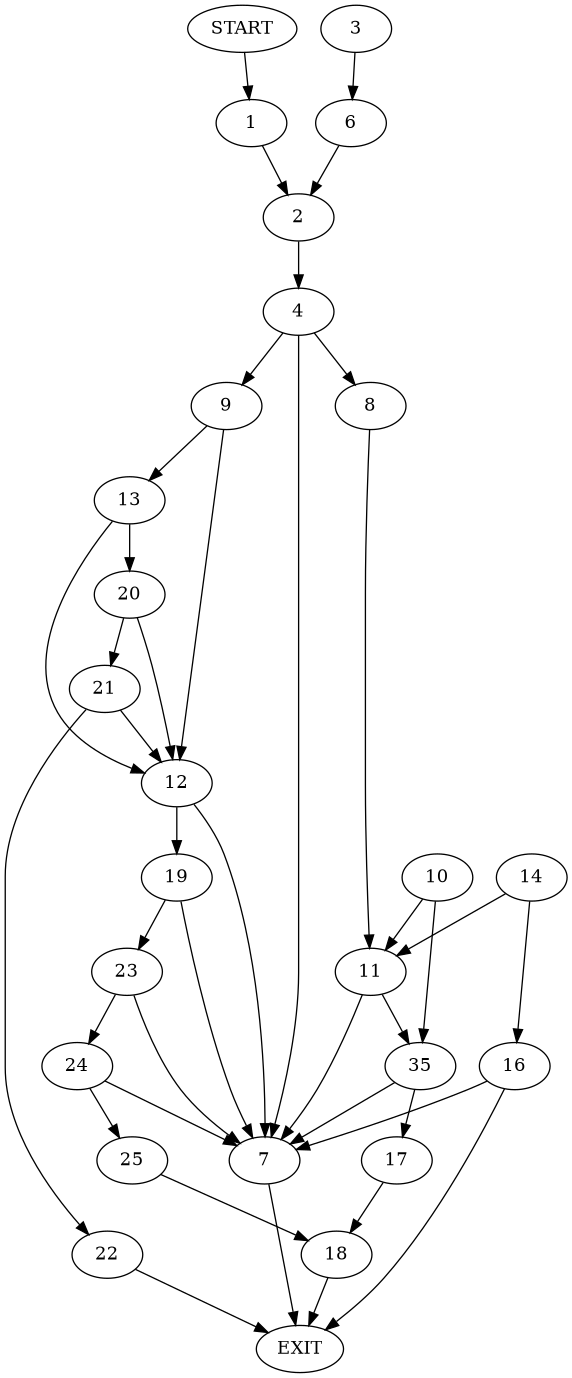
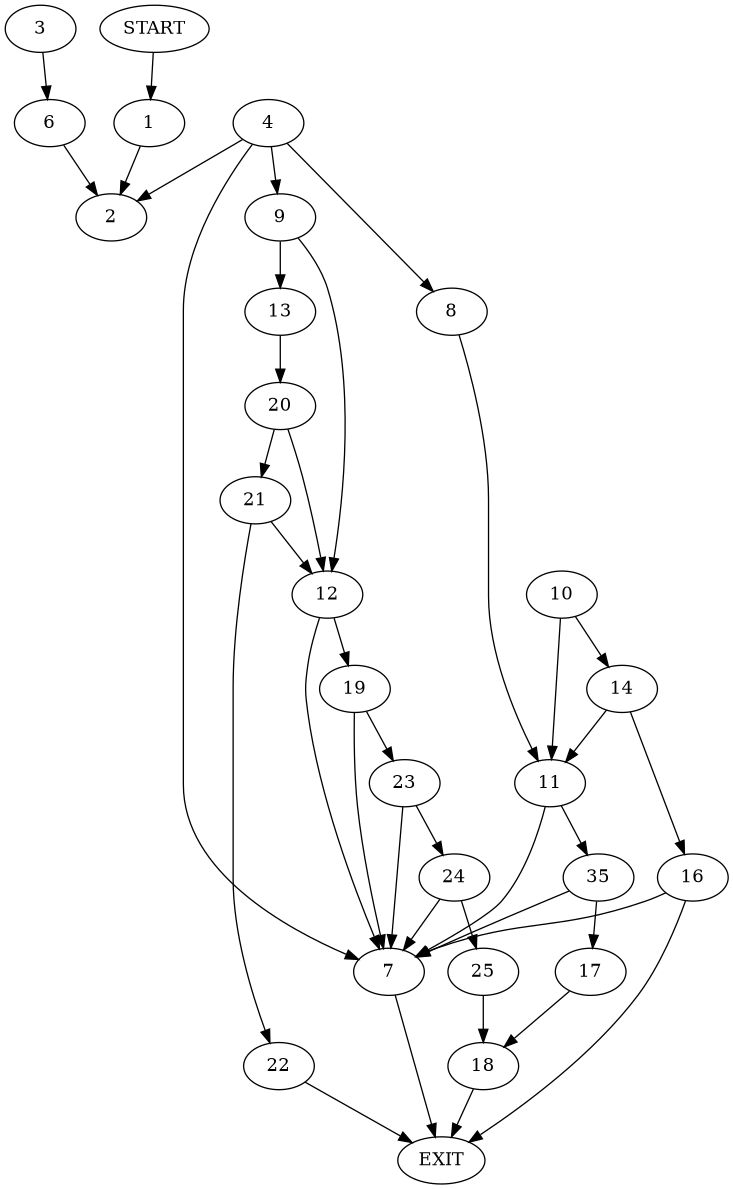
  digraph {
    n1 [label=START]
    1
    2
    n4 [label=EXIT]
    4
    3
    6
    7
    8
    9
    11
    12
    13
    10
    14
    n16 [label=35]
    19
    20
    16
    17
    23
    21
    18
    24
    22
    25
    n1 -> 1
    1 -> 2
-   2 -> 4
+   4 -> 2
    4 -> 7
    4 -> 8
    4 -> 9
    3 -> 6
    6 -> 2
    7 -> n4
    8 -> 11
    9 -> 12
    9 -> 13
    11 -> 7
    11 -> n16
    12 -> 7
    12 -> 19
-   13 -> 12
    13 -> 20
    10 -> 11
-   10 -> n16
+   10 -> 14
    14 -> 11
    14 -> 16
    n16 -> 7
    n16 -> 17
    19 -> 7
    19 -> 23
    20 -> 12
    20 -> 21
    16 -> n4
    16 -> 7
    17 -> 18
    23 -> 7
    23 -> 24
    21 -> 12
    21 -> 22
    18 -> n4
    24 -> 7
    24 -> 25
    22 -> n4
    25 -> 18
  }
